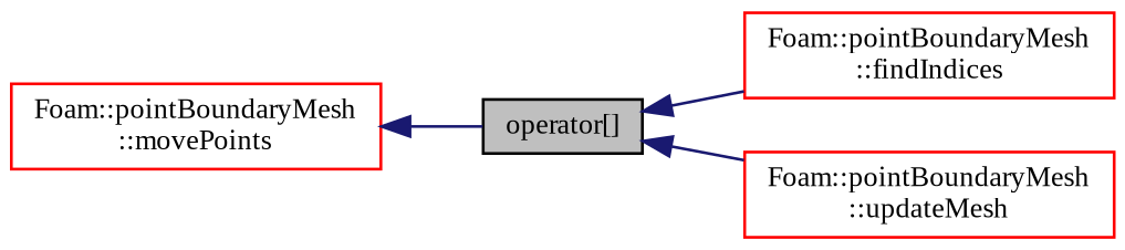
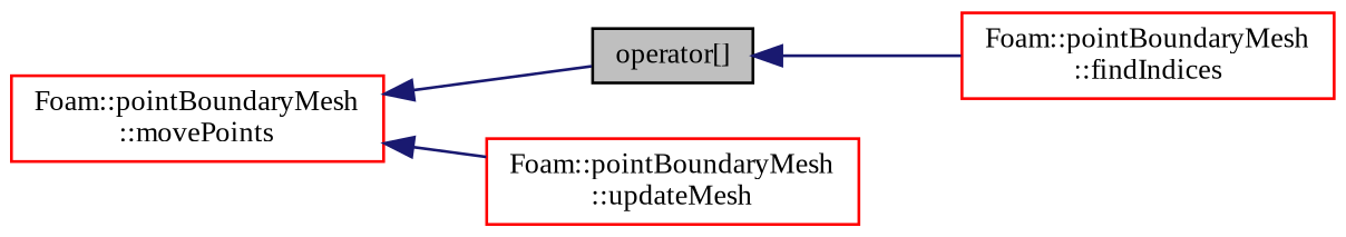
  digraph {
    fontname="Liberation Serif"
    rankdir=LR
    node [color=red fontname="Liberation Serif" fontsize=10 shape=record]
    edge [color=midnightblue dir=back fontname="Liberation Serif" fontsize=10 labelfontname=Helvetica labelfontsize=10 style=solid]
    n1 [color=black fillcolor=grey75 fontcolor=black height=0.2 label="operator[]" style=filled width=0.4]
    n2 [height=0.2 label="Foam::pointBoundaryMesh\l::findIndices" width=0.4]
    n3 [height=0.2 label="Foam::pointBoundaryMesh\l::updateMesh" width=0.4]
    n4 [height=0.2 label="Foam::pointBoundaryMesh\l::movePoints" width=0.4]
    n1 -> n2
-   n1 -> n3
+   n4 -> n3
    n4 -> n1
  }
